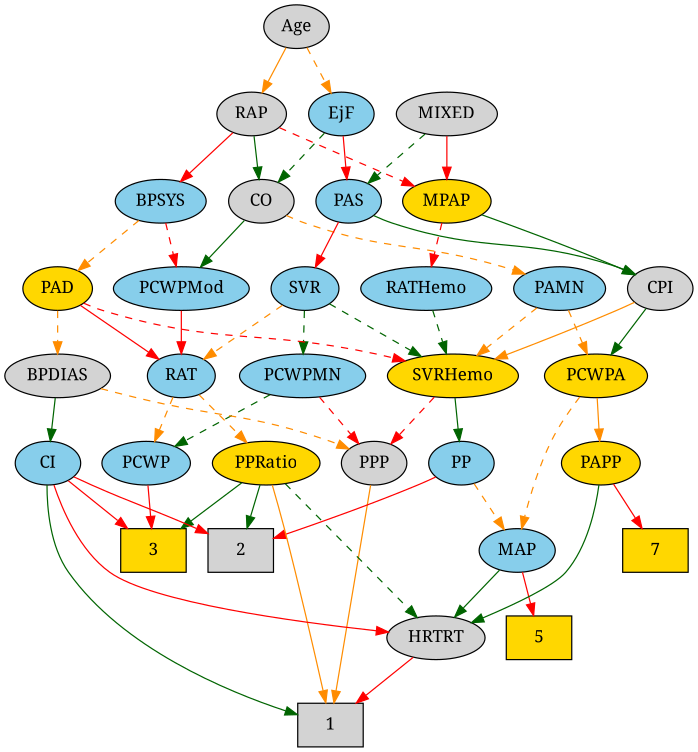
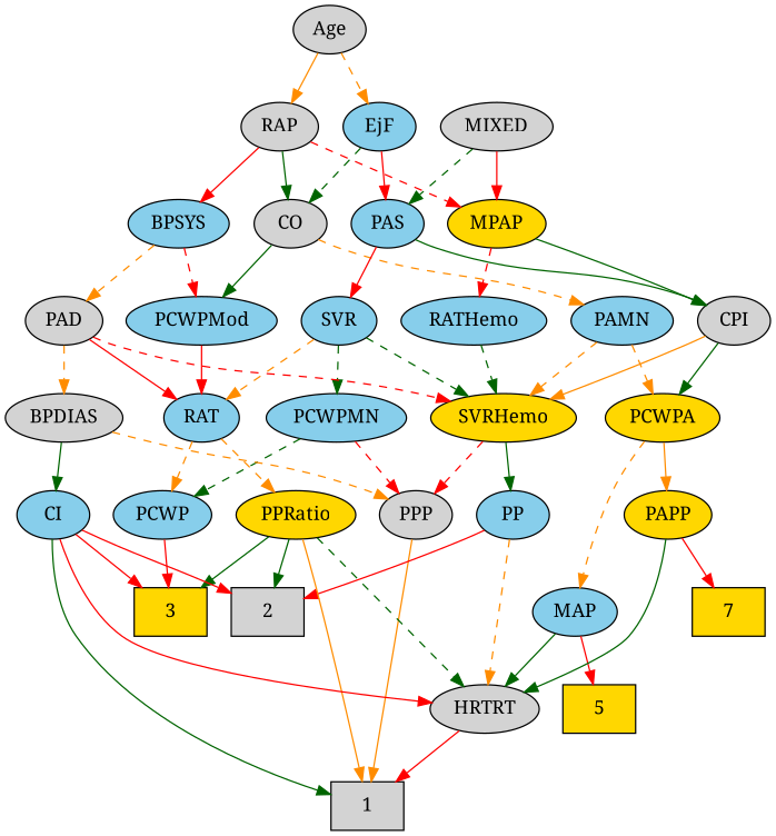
  strict digraph {
    fontname="Noto Serif"
    node [fillcolor=skyblue fontname="Noto Serif" style=filled]
    edge [color=red fontname="Noto Serif" style=solid]
    1 [fillcolor=lightgrey height=0.5 shape=box width=0.75]
    2 [fillcolor=lightgrey height=0.5 shape=box width=0.75]
    3 [fillcolor=gold height=0.5 shape=box width=0.75]
    n4 [fillcolor=gold height=0.5 label=7 shape=box width=0.75]
    5 [fillcolor=gold height=0.5 shape=box width=0.75]
    Age [fillcolor=lightgrey height=0.5 width=0.75]
    EjF [height=0.5 width=0.75]
    RAP [fillcolor=lightgrey height=0.5 width=0.77632]
    CO [fillcolor=lightgrey height=0.5 width=0.75]
    PAS [height=0.5 width=0.75]
    MPAP [fillcolor=gold height=0.5 width=0.97491]
    BPSYS [height=0.5 width=1.0471]
    MIXED [fillcolor=lightgrey height=0.5 width=1.1193]
    PCWPMod [height=0.5 width=1.4443]
    PAMN [height=0.5 width=1.011]
    CPI [fillcolor=lightgrey height=0.5 width=0.75]
    SVR [height=0.5 width=0.77632]
    RATHemo [height=0.5 width=1.3721]
-   PAD [fillcolor=gold height=0.5 width=0.79437]
+   PAD [fillcolor=lightgrey height=0.5 width=0.79437]
    RAT [height=0.5 width=0.75827]
    SVRHemo [fillcolor=gold height=0.5 width=1.3902]
    PCWPA [fillcolor=gold height=0.5 width=1.1555]
    PCWPMN [height=0.5 width=1.3902]
    BPDIAS [fillcolor=lightgrey height=0.5 width=1.1735]
    PPP [fillcolor=lightgrey height=0.5 width=0.75]
    PP [height=0.5 width=0.75]
    MAP [height=0.5 width=0.84854]
    PAPP [fillcolor=gold height=0.5 width=0.88464]
    PPRatio [fillcolor=gold height=0.5 width=1.1013]
    PCWP [height=0.5 width=0.97491]
    CI [height=0.5 width=0.75]
    HRTRT [fillcolor=lightgrey height=0.5 width=1.1013]
    Age -> EjF [color=darkorange style=dashed]
    Age -> RAP [color=darkorange]
    EjF -> CO [color=darkgreen style=dashed]
    EjF -> PAS
    RAP -> CO [color=darkgreen]
    RAP -> MPAP [style=dashed]
    RAP -> BPSYS
    CO -> PCWPMod [color=darkgreen]
    CO -> PAMN [color=darkorange style=dashed]
    PAS -> CPI [color=darkgreen]
    PAS -> SVR
    MPAP -> CPI [color=darkgreen]
    MPAP -> RATHemo [style=dashed]
    BPSYS -> PCWPMod [style=dashed]
    BPSYS -> PAD [color=darkorange style=dashed]
    MIXED -> PAS [color=darkgreen style=dashed]
    MIXED -> MPAP
    PCWPMod -> RAT
    PAMN -> SVRHemo [color=darkorange style=dashed]
    PAMN -> PCWPA [color=darkorange style=dashed]
    CPI -> SVRHemo [color=darkorange]
    CPI -> PCWPA [color=darkgreen]
    SVR -> RAT [color=darkorange style=dashed]
    SVR -> SVRHemo [color=darkgreen style=dashed]
    SVR -> PCWPMN [color=darkgreen style=dashed]
    RATHemo -> SVRHemo [color=darkgreen style=dashed]
    PAD -> RAT
    PAD -> SVRHemo [style=dashed]
    PAD -> BPDIAS [color=darkorange style=dashed]
    RAT -> PPRatio [color=darkorange style=dashed]
    RAT -> PCWP [color=darkorange style=dashed]
    SVRHemo -> PPP [style=dashed]
    SVRHemo -> PP [color=darkgreen]
    PCWPA -> MAP [color=darkorange style=dashed]
    PCWPA -> PAPP [color=darkorange]
    PCWPMN -> PPP [style=dashed]
    PCWPMN -> PCWP [color=darkgreen style=dashed]
    BPDIAS -> PPP [color=darkorange style=dashed]
    BPDIAS -> CI [color=darkgreen]
    PPP -> 1 [color=darkorange]
    PP -> 2
-   PP -> MAP [color=darkorange style=dashed]
+   PP -> HRTRT [color=darkorange style=dashed]
    MAP -> 5
    MAP -> HRTRT [color=darkgreen]
    PAPP -> n4
    PAPP -> HRTRT [color=darkgreen]
    PPRatio -> 1 [color=darkorange]
    PPRatio -> 2 [color=darkgreen]
    PPRatio -> 3 [color=darkgreen]
    PPRatio -> HRTRT [color=darkgreen style=dashed]
    PCWP -> 3
    CI -> 1 [color=darkgreen]
    CI -> 2
    CI -> 3
    CI -> HRTRT
    HRTRT -> 1
  }
